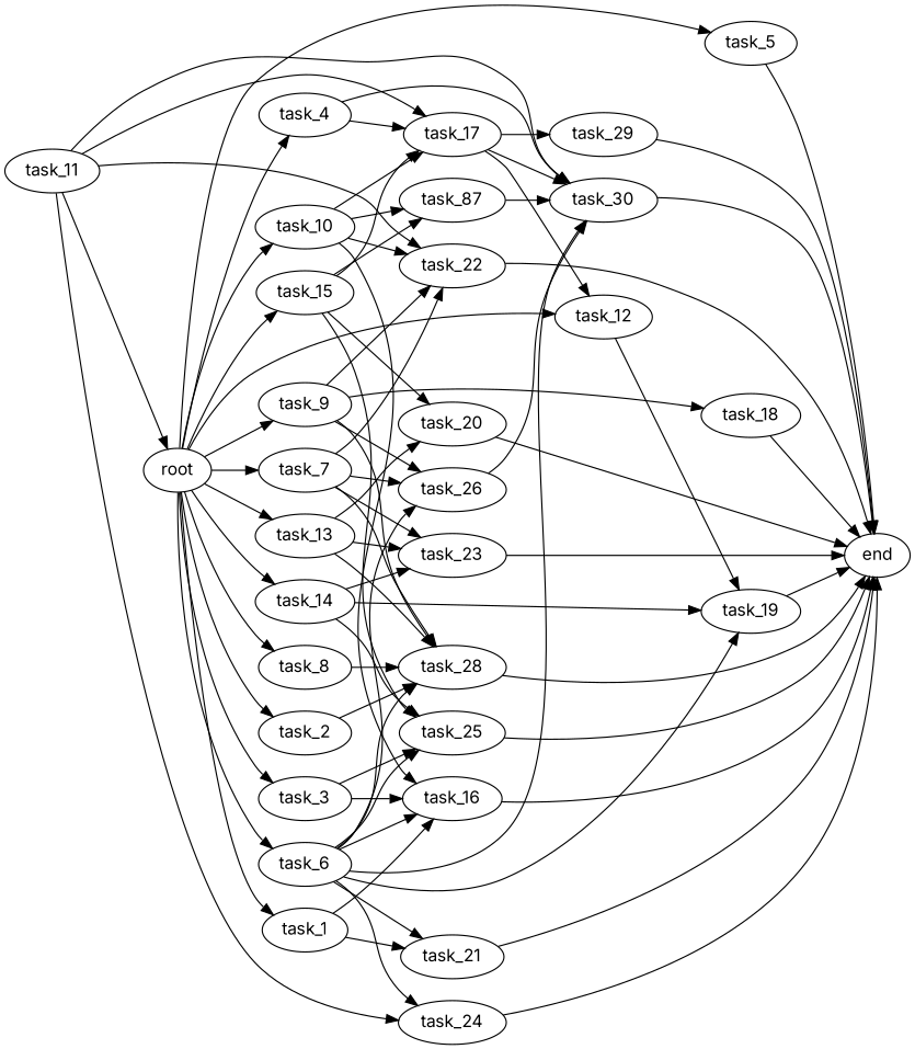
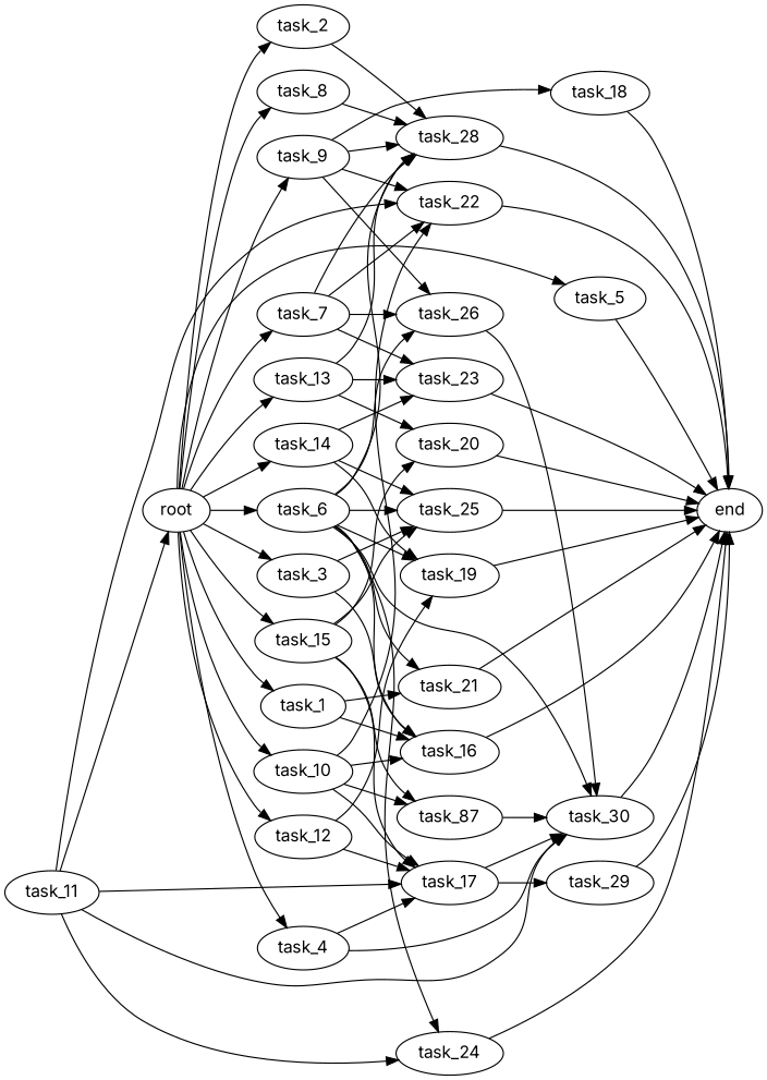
  digraph {
    fontname=Inter
    rankdir=LR
    node [fontname=Inter]
    edge [fontname=Inter]
    root
    task_1
    task_2
    task_3
    task_4
    task_5
    task_6
    task_7
    task_8
    task_9
    task_10
    task_12
    task_13
    task_14
    task_15
    task_16
    task_21
    task_28
    task_25
    task_17
    task_30
    end
    task_19
    task_24
    task_26
    task_22
    task_23
    task_18
    n29 [label=task_87]
    task_11
    task_20
    task_29
    root -> task_1
    root -> task_2
    root -> task_3
    root -> task_4
    root -> task_5
    root -> task_6
    root -> task_7
    root -> task_8
    root -> task_9
    root -> task_10
    root -> task_12
    root -> task_13
    root -> task_14
    root -> task_15
    task_1 -> task_16
    task_1 -> task_21
    task_2 -> task_28
    task_3 -> task_16
    task_3 -> task_25
    task_4 -> task_17
    task_4 -> task_30
    task_5 -> end
    task_6 -> task_16
    task_6 -> task_21
    task_6 -> task_28
    task_6 -> task_25
    task_6 -> task_30
    task_6 -> task_19
    task_6 -> task_24
    task_6 -> task_26
    task_7 -> task_28
    task_7 -> task_26
    task_7 -> task_22
    task_7 -> task_23
    task_8 -> task_28
    task_9 -> task_28
    task_9 -> task_26
    task_9 -> task_22
    task_9 -> task_18
    task_10 -> task_16
    task_10 -> task_17
    task_10 -> task_22
    task_10 -> n29
-   task_17 -> task_12
+   task_12 -> task_17
    task_12 -> task_19
    task_13 -> task_28
    task_13 -> task_23
    task_13 -> task_20
    task_14 -> task_25
    task_14 -> task_19
    task_14 -> task_23
    task_15 -> task_25
    task_15 -> task_17
    task_15 -> n29
    task_15 -> task_20
    task_16 -> end
    task_21 -> end
    task_28 -> end
    task_25 -> end
    task_17 -> task_30
    task_17 -> task_29
    task_30 -> end
    task_19 -> end
    task_24 -> end
    task_26 -> task_30
    task_22 -> end
    task_23 -> end
    task_18 -> end
    n29 -> task_30
    task_11 -> root
    task_11 -> task_17
    task_11 -> task_30
    task_11 -> task_24
    task_11 -> task_22
    task_20 -> end
    task_29 -> end
  }
